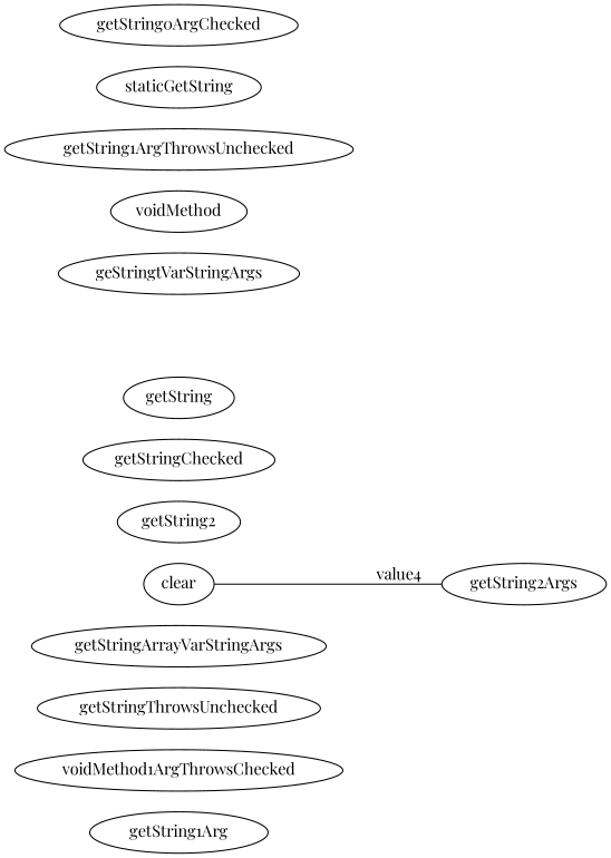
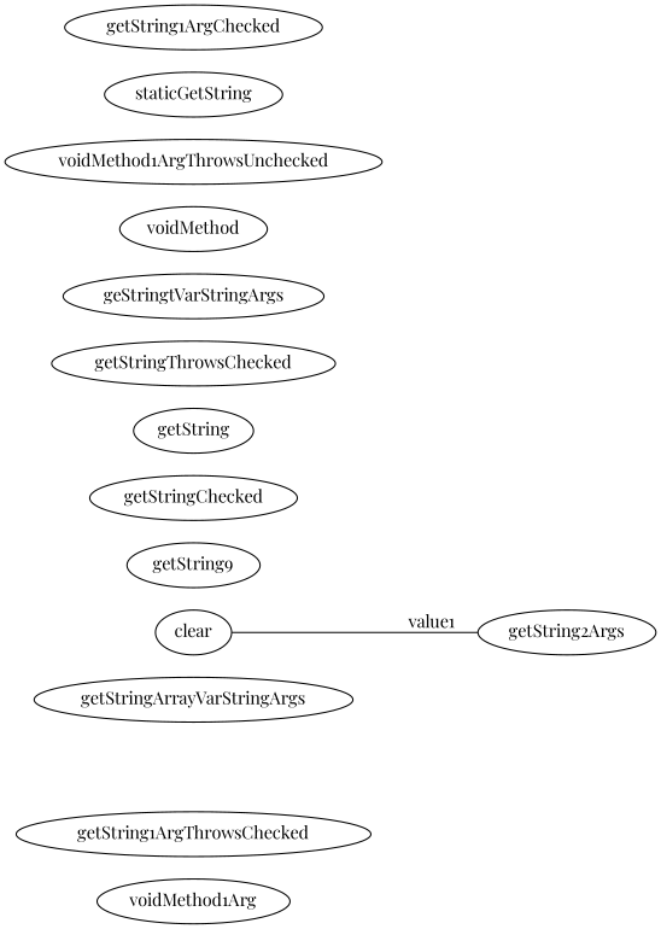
  digraph {
    rankdir=LR
    fontname="Playfair Display"
    node [fontname="Playfair Display"]
-   getString1Arg
-   getString1ArgThrowsChecked [label=voidMethod1ArgThrowsChecked]
-   getStringThrowsUnchecked
+   getString1Arg [label=voidMethod1Arg]
+   getString1ArgThrowsChecked
    getStringArrayVarStringArgs
    clear
    getString2Args
-   getString2
+   getString2 [label=getString9]
    getStringChecked
    getString
+   getStringThrowsChecked
    geStringtVarStringArgs
    voidMethod
-   getString1ArgThrowsUnchecked
+   getString1ArgThrowsUnchecked [label=voidMethod1ArgThrowsUnchecked]
    staticGetString
-   getString1ArgChecked [label=getString0ArgChecked]
-   clear -> getString2Args [dir=none label=" value4" fontname="Playfair Display"]
+   getString1ArgChecked
+   clear -> getString2Args [dir=none label=" value1" fontname="Playfair Display"]
  }
